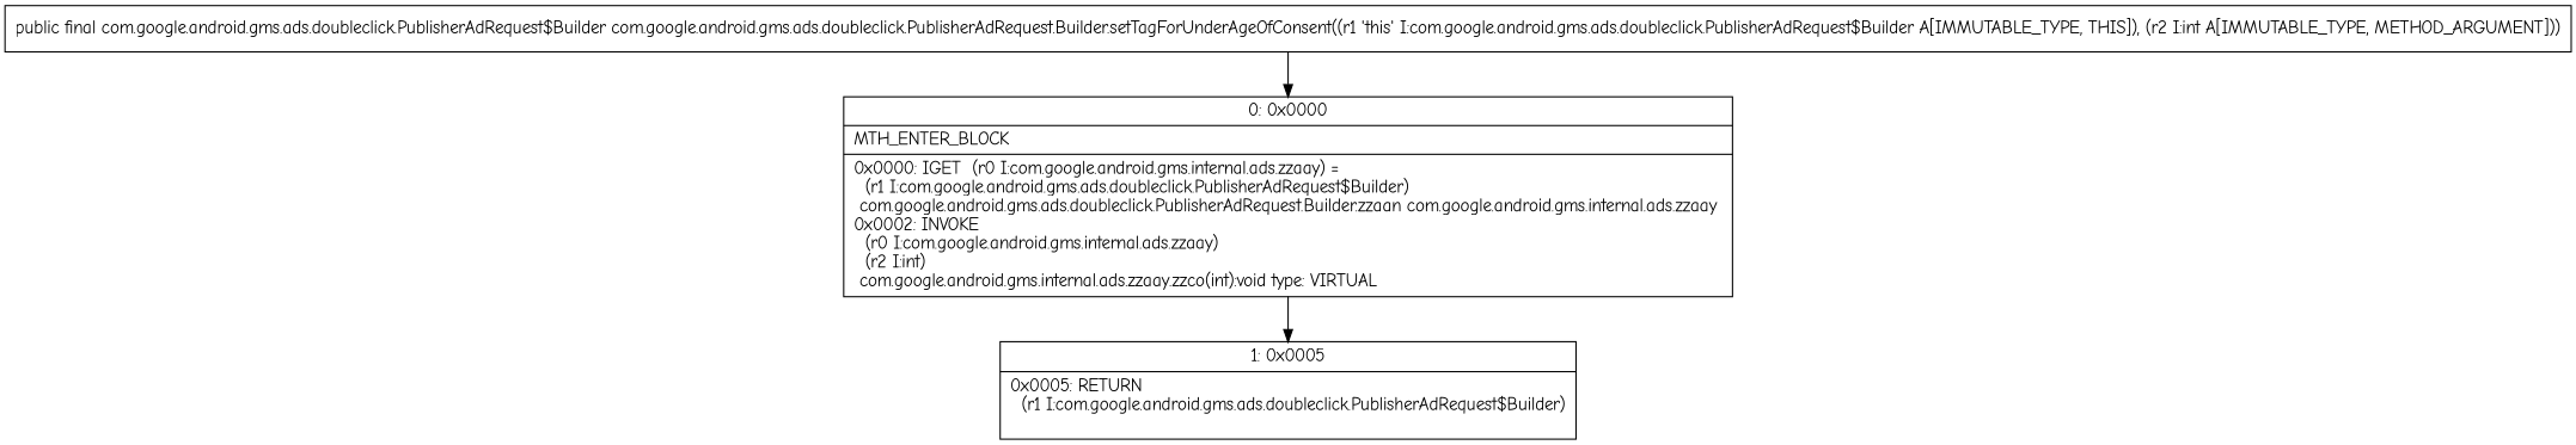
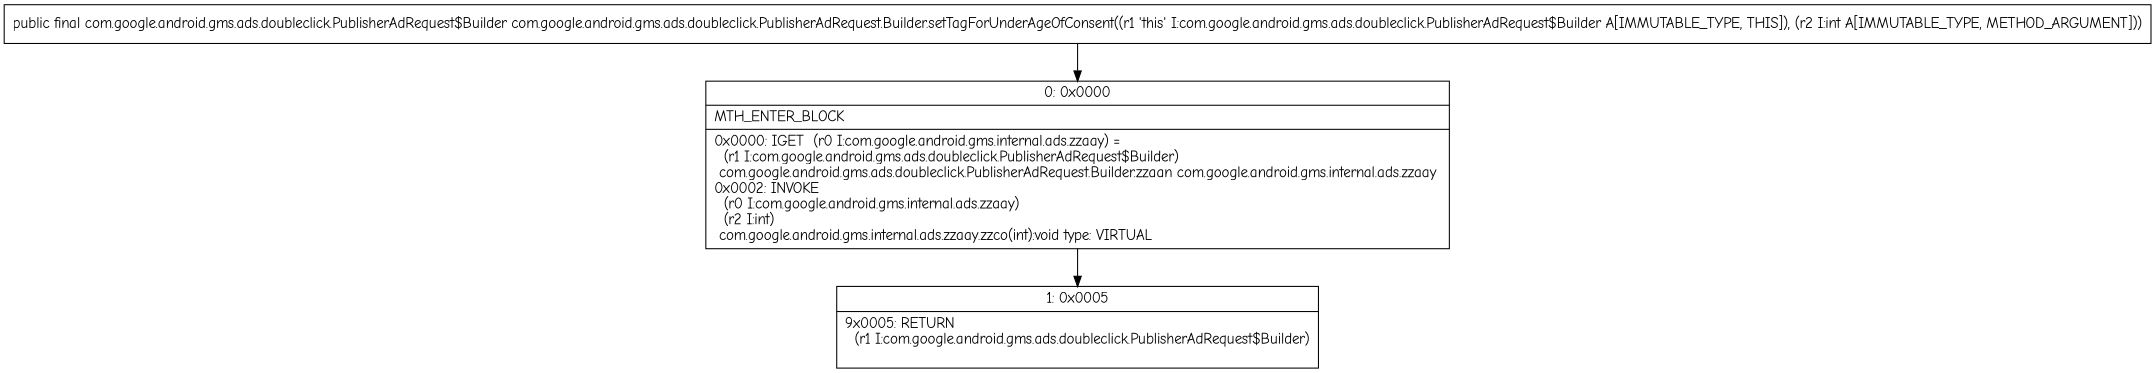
  digraph {
    fontname="Comic Neue"
    node [shape=record fontname="Comic Neue"]
    edge [fontname="Comic Neue"]
    n1 [label="{0\:\ 0x0000|MTH_ENTER_BLOCK\l|0x0000: IGET  (r0 I:com.google.android.gms.internal.ads.zzaay) = \l  (r1 I:com.google.android.gms.ads.doubleclick.PublisherAdRequest$Builder)\l com.google.android.gms.ads.doubleclick.PublisherAdRequest.Builder.zzaan com.google.android.gms.internal.ads.zzaay \l0x0002: INVOKE  \l  (r0 I:com.google.android.gms.internal.ads.zzaay)\l  (r2 I:int)\l com.google.android.gms.internal.ads.zzaay.zzco(int):void type: VIRTUAL \l}"]
-   n2 [label="{1\:\ 0x0005|0x0005: RETURN  \l  (r1 I:com.google.android.gms.ads.doubleclick.PublisherAdRequest$Builder)\l \l}"]
+   n2 [label="{1\:\ 0x0005|9x0005: RETURN  \l  (r1 I:com.google.android.gms.ads.doubleclick.PublisherAdRequest$Builder)\l \l}"]
    n3 [label="{public final com.google.android.gms.ads.doubleclick.PublisherAdRequest$Builder com.google.android.gms.ads.doubleclick.PublisherAdRequest.Builder.setTagForUnderAgeOfConsent((r1 'this' I:com.google.android.gms.ads.doubleclick.PublisherAdRequest$Builder A[IMMUTABLE_TYPE, THIS]), (r2 I:int A[IMMUTABLE_TYPE, METHOD_ARGUMENT])) }"]
    n1 -> n2
    n3 -> n1
  }
